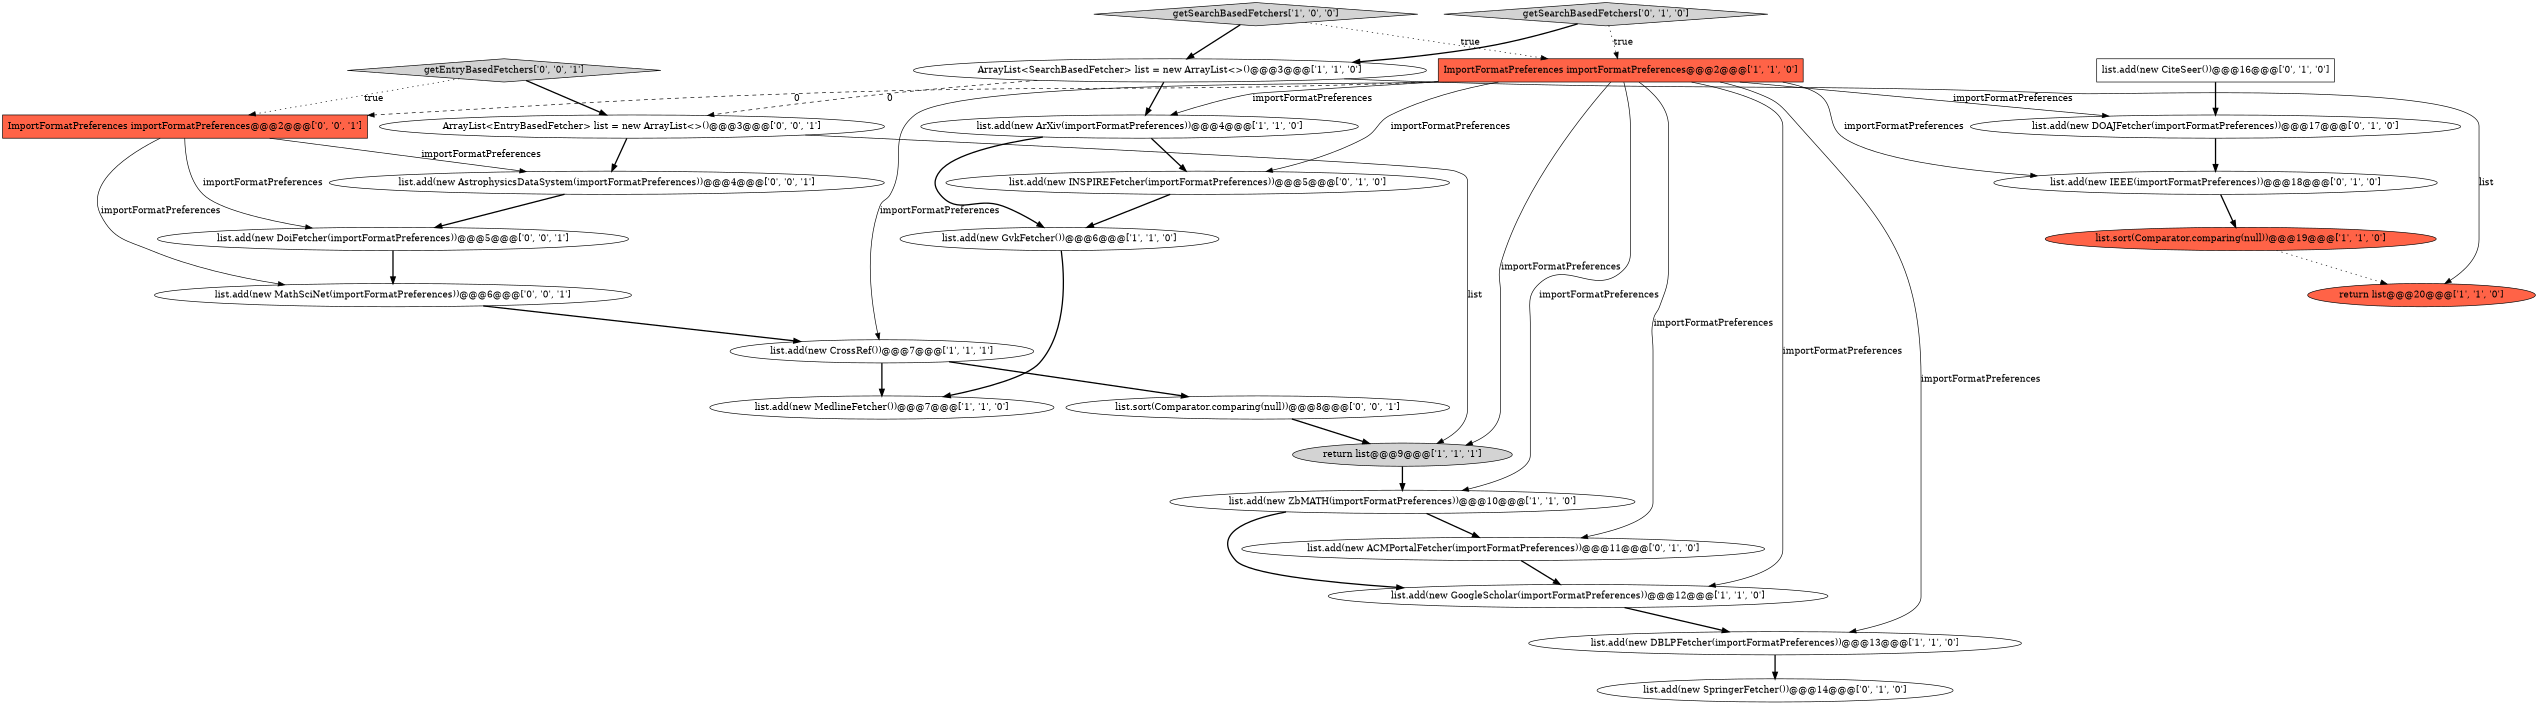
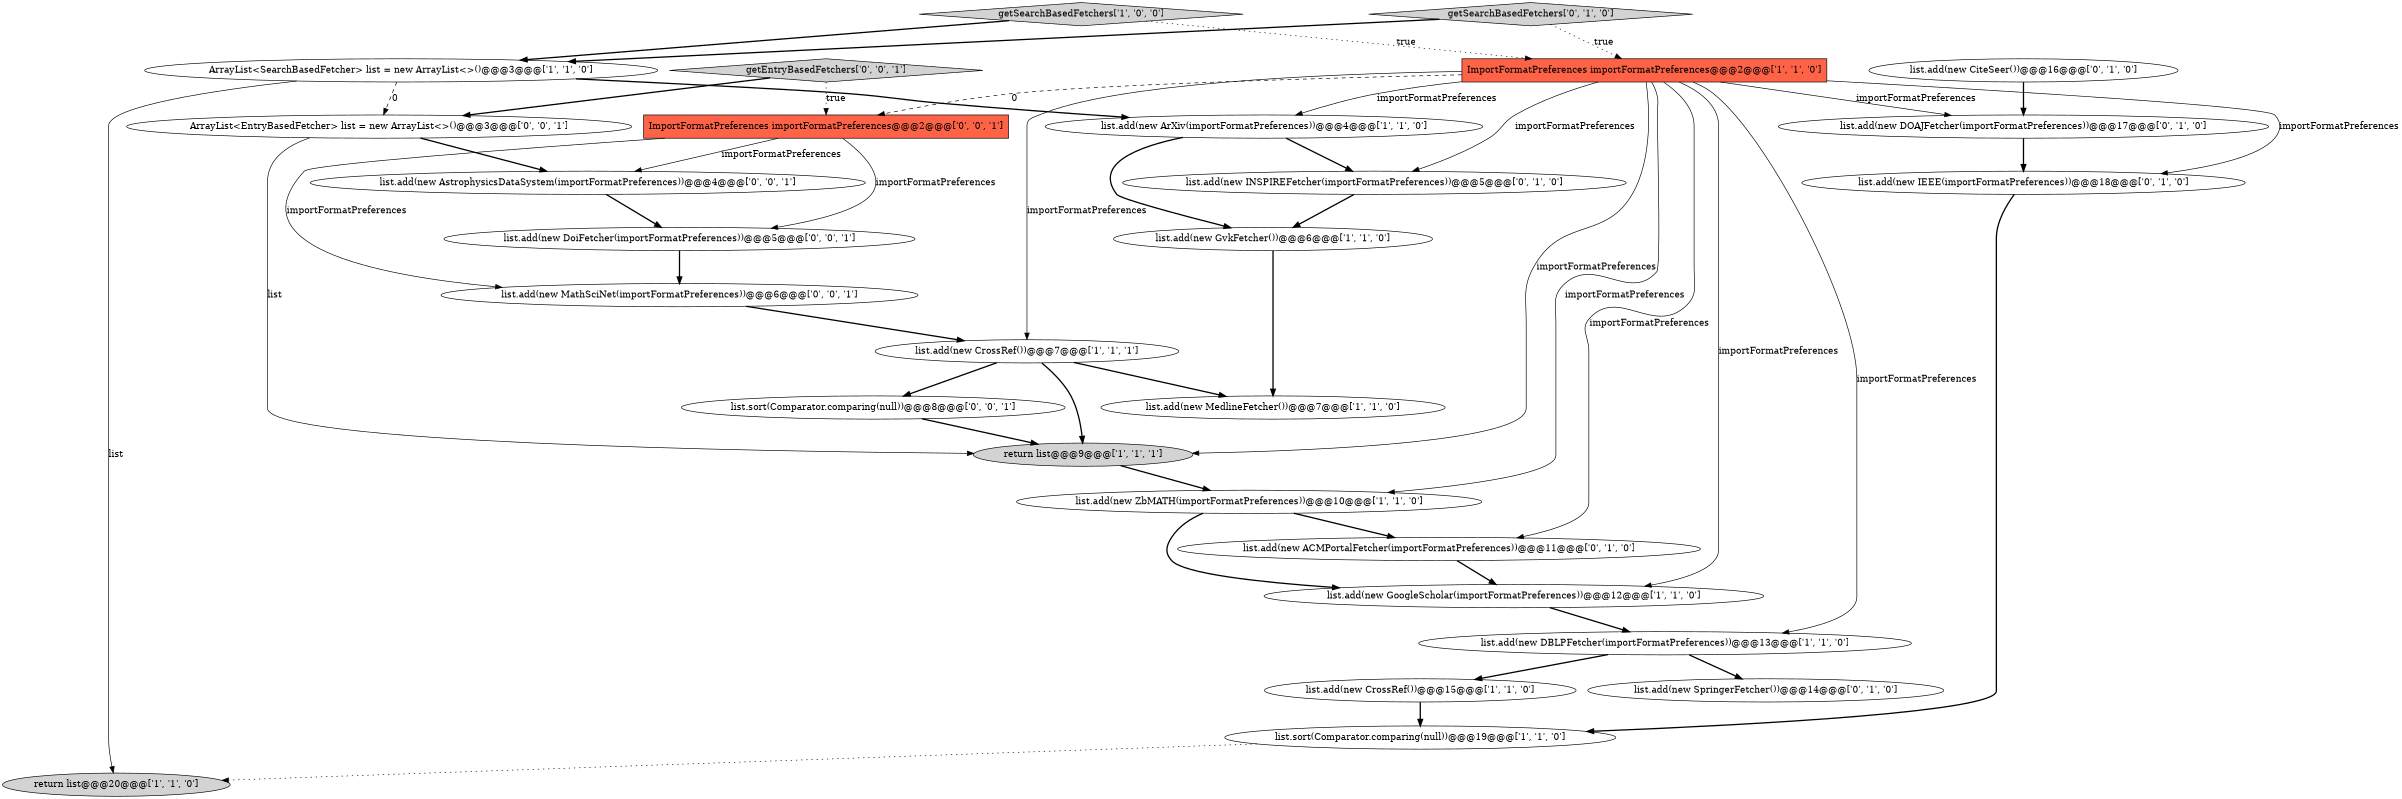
  digraph {
    node [fillcolor=white shape=ellipse style=filled]
    edge [style=bold]
    n1 [label="list.add(new MathSciNet(importFormatPreferences))@@@6@@@['0', '0', '1']"]
    n2 [label="list.add(new CrossRef())@@@7@@@['1', '1', '1']"]
    n3 [fillcolor=lightgray label="return list@@@9@@@['1', '1', '1']"]
    n4 [label="list.add(new MedlineFetcher())@@@7@@@['1', '1', '0']"]
    n5 [label="list.sort(Comparator.comparing(null))@@@8@@@['0', '0', '1']"]
    n6 [label="list.add(new ZbMATH(importFormatPreferences))@@@10@@@['1', '1', '0']"]
    n7 [label="list.add(new GoogleScholar(importFormatPreferences))@@@12@@@['1', '1', '0']"]
    n8 [label="list.add(new ACMPortalFetcher(importFormatPreferences))@@@11@@@['0', '1', '0']"]
    n9 [label="list.add(new GvkFetcher())@@@6@@@['1', '1', '0']"]
    n10 [fillcolor=tomato label="ImportFormatPreferences importFormatPreferences@@@2@@@['0', '0', '1']" shape=box]
    n11 [label="list.add(new DoiFetcher(importFormatPreferences))@@@5@@@['0', '0', '1']"]
    n12 [label="list.add(new AstrophysicsDataSystem(importFormatPreferences))@@@4@@@['0', '0', '1']"]
    n13 [label="list.add(new SpringerFetcher())@@@14@@@['0', '1', '0']"]
-   n15 [fillcolor=tomato label="list.sort(Comparator.comparing(null))@@@19@@@['1', '1', '0']"]
+   n14 [label="list.add(new CrossRef())@@@15@@@['1', '1', '0']"]
+   n15 [label="list.sort(Comparator.comparing(null))@@@19@@@['1', '1', '0']"]
    n16 [label="ArrayList<SearchBasedFetcher> list = new ArrayList<>()@@@3@@@['1', '1', '0']"]
-   n17 [fillcolor=tomato label="return list@@@20@@@['1', '1', '0']"]
+   n17 [fillcolor=lightgray label="return list@@@20@@@['1', '1', '0']"]
    n18 [label="ArrayList<EntryBasedFetcher> list = new ArrayList<>()@@@3@@@['0', '0', '1']"]
    n19 [label="list.add(new ArXiv(importFormatPreferences))@@@4@@@['1', '1', '0']"]
    n20 [label="list.add(new INSPIREFetcher(importFormatPreferences))@@@5@@@['0', '1', '0']"]
    n21 [fillcolor=lightgray label="getSearchBasedFetchers['1', '0', '0']" shape=diamond]
    n22 [fillcolor=tomato label="ImportFormatPreferences importFormatPreferences@@@2@@@['1', '1', '0']" shape=box]
    n23 [label="list.add(new DBLPFetcher(importFormatPreferences))@@@13@@@['1', '1', '0']"]
    n24 [label="list.add(new DOAJFetcher(importFormatPreferences))@@@17@@@['0', '1', '0']"]
    n25 [label="list.add(new IEEE(importFormatPreferences))@@@18@@@['0', '1', '0']"]
-   n26 [label="list.add(new CiteSeer())@@@16@@@['0', '1', '0']" shape=box]
+   n26 [label="list.add(new CiteSeer())@@@16@@@['0', '1', '0']"]
    n27 [fillcolor=lightgray label="getEntryBasedFetchers['0', '0', '1']" shape=diamond]
    n28 [fillcolor=lightgray label="getSearchBasedFetchers['0', '1', '0']" shape=diamond]
    n1 -> n2
+   n2 -> n3
    n2 -> n4
    n2 -> n5
    n3 -> n6
    n5 -> n3
    n6 -> n7
    n6 -> n8
    n7 -> n23
    n8 -> n7
    n9 -> n4
    n10 -> n1 [label=importFormatPreferences style=solid]
    n10 -> n11 [label=importFormatPreferences style=solid]
    n10 -> n12 [label=importFormatPreferences style=solid]
    n11 -> n1
    n12 -> n11
+   n14 -> n15
    n15 -> n17 [style=dotted]
    n16 -> n17 [label=list style=solid]
    n16 -> n18 [label=0 style=dashed]
    n16 -> n19
    n18 -> n3 [label=list style=solid]
    n18 -> n12
    n19 -> n9
    n19 -> n20
    n20 -> n9
    n21 -> n16
    n21 -> n22 [label=true style=dotted]
    n22 -> n2 [label=importFormatPreferences style=solid]
    n22 -> n3 [label=importFormatPreferences style=solid]
    n22 -> n6 [label=importFormatPreferences style=solid]
    n22 -> n7 [label=importFormatPreferences style=solid]
    n22 -> n8 [label=importFormatPreferences style=solid]
    n22 -> n10 [label=0 style=dashed]
    n22 -> n19 [label=importFormatPreferences style=solid]
    n22 -> n20 [label=importFormatPreferences style=solid]
    n22 -> n23 [label=importFormatPreferences style=solid]
    n22 -> n24 [label=importFormatPreferences style=solid]
    n22 -> n25 [label=importFormatPreferences style=solid]
    n23 -> n13
+   n23 -> n14
    n24 -> n25
    n25 -> n15
    n26 -> n24
    n27 -> n10 [label=true style=dotted]
    n27 -> n18
    n28 -> n16
    n28 -> n22 [label=true style=dotted]
  }
